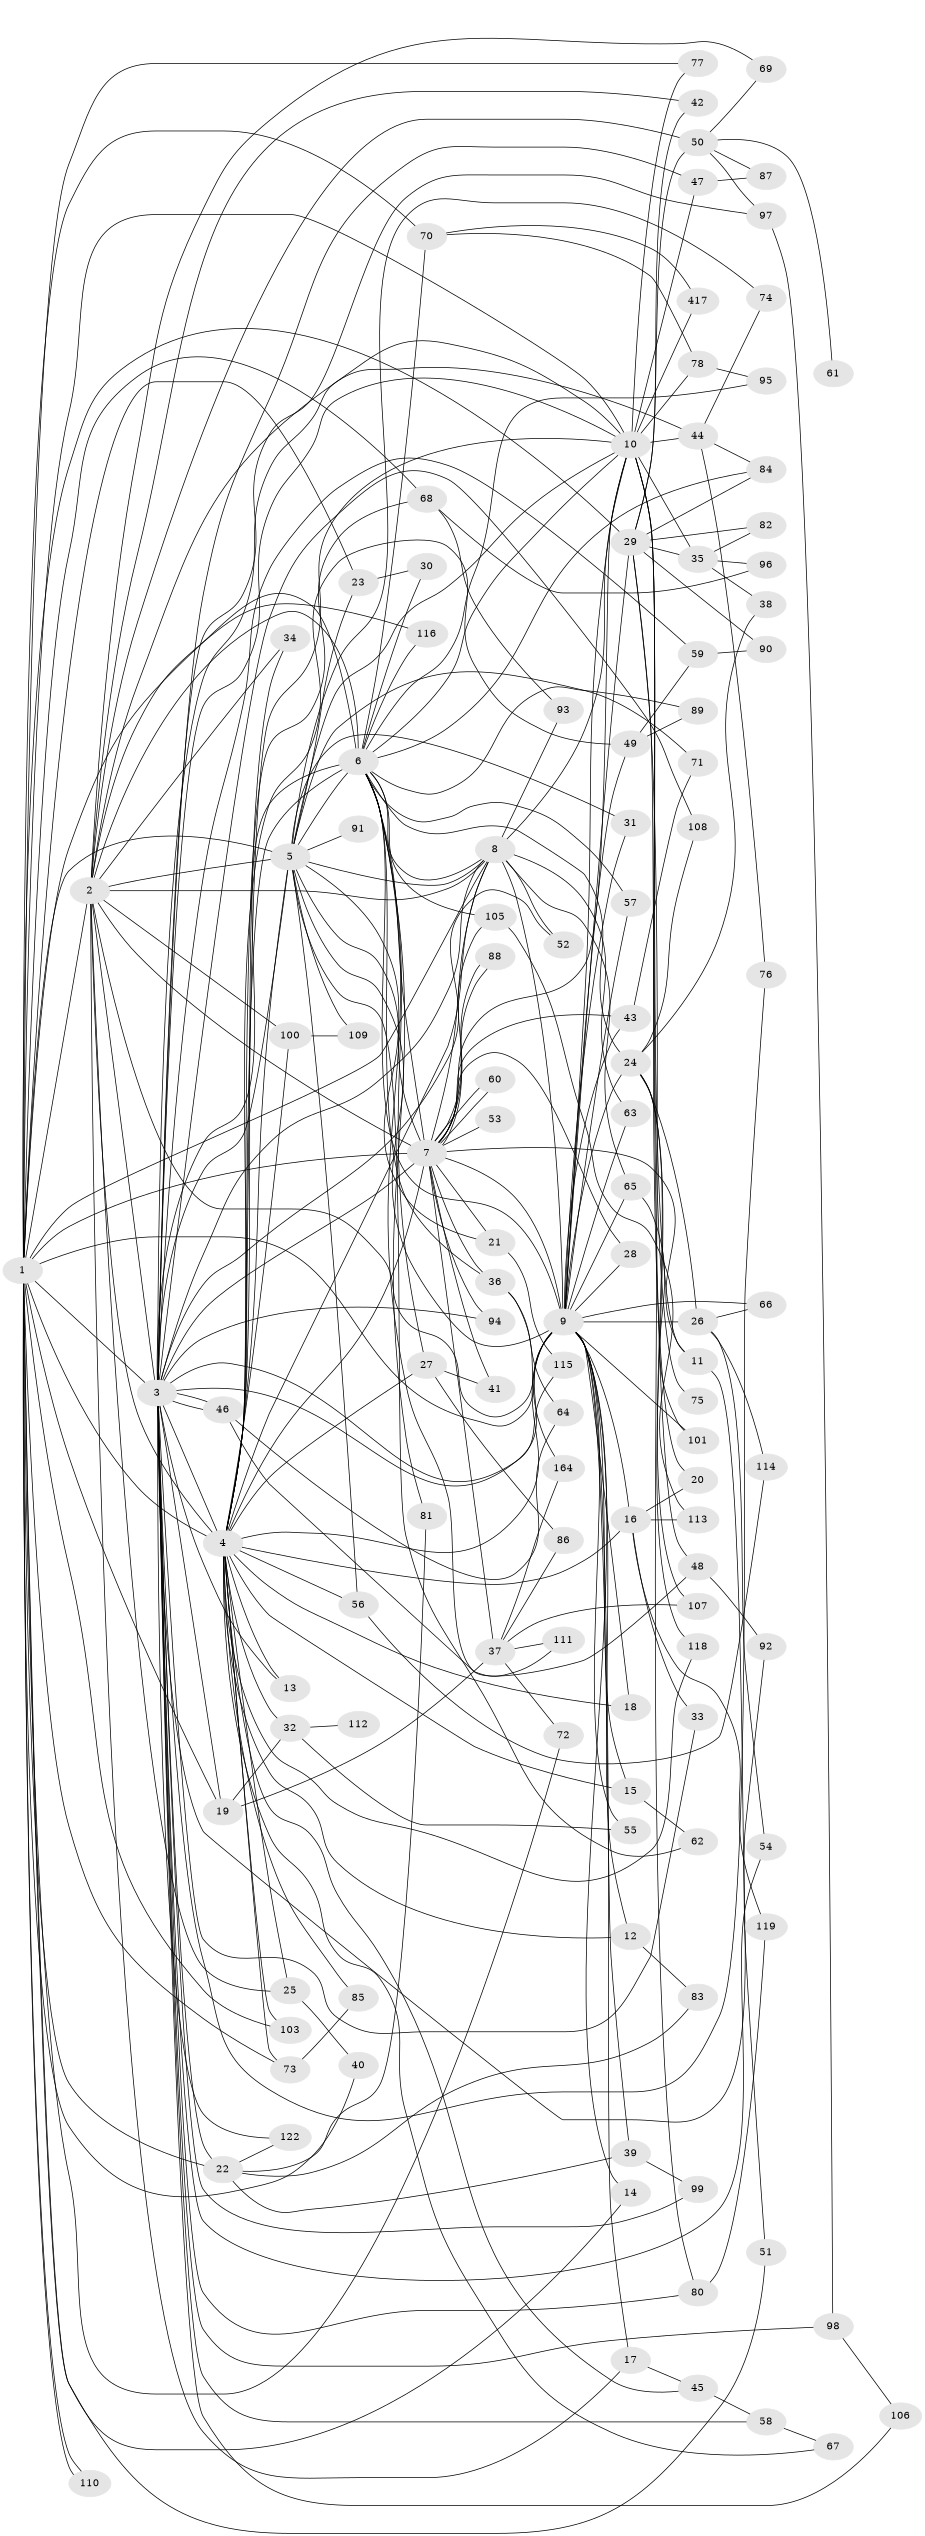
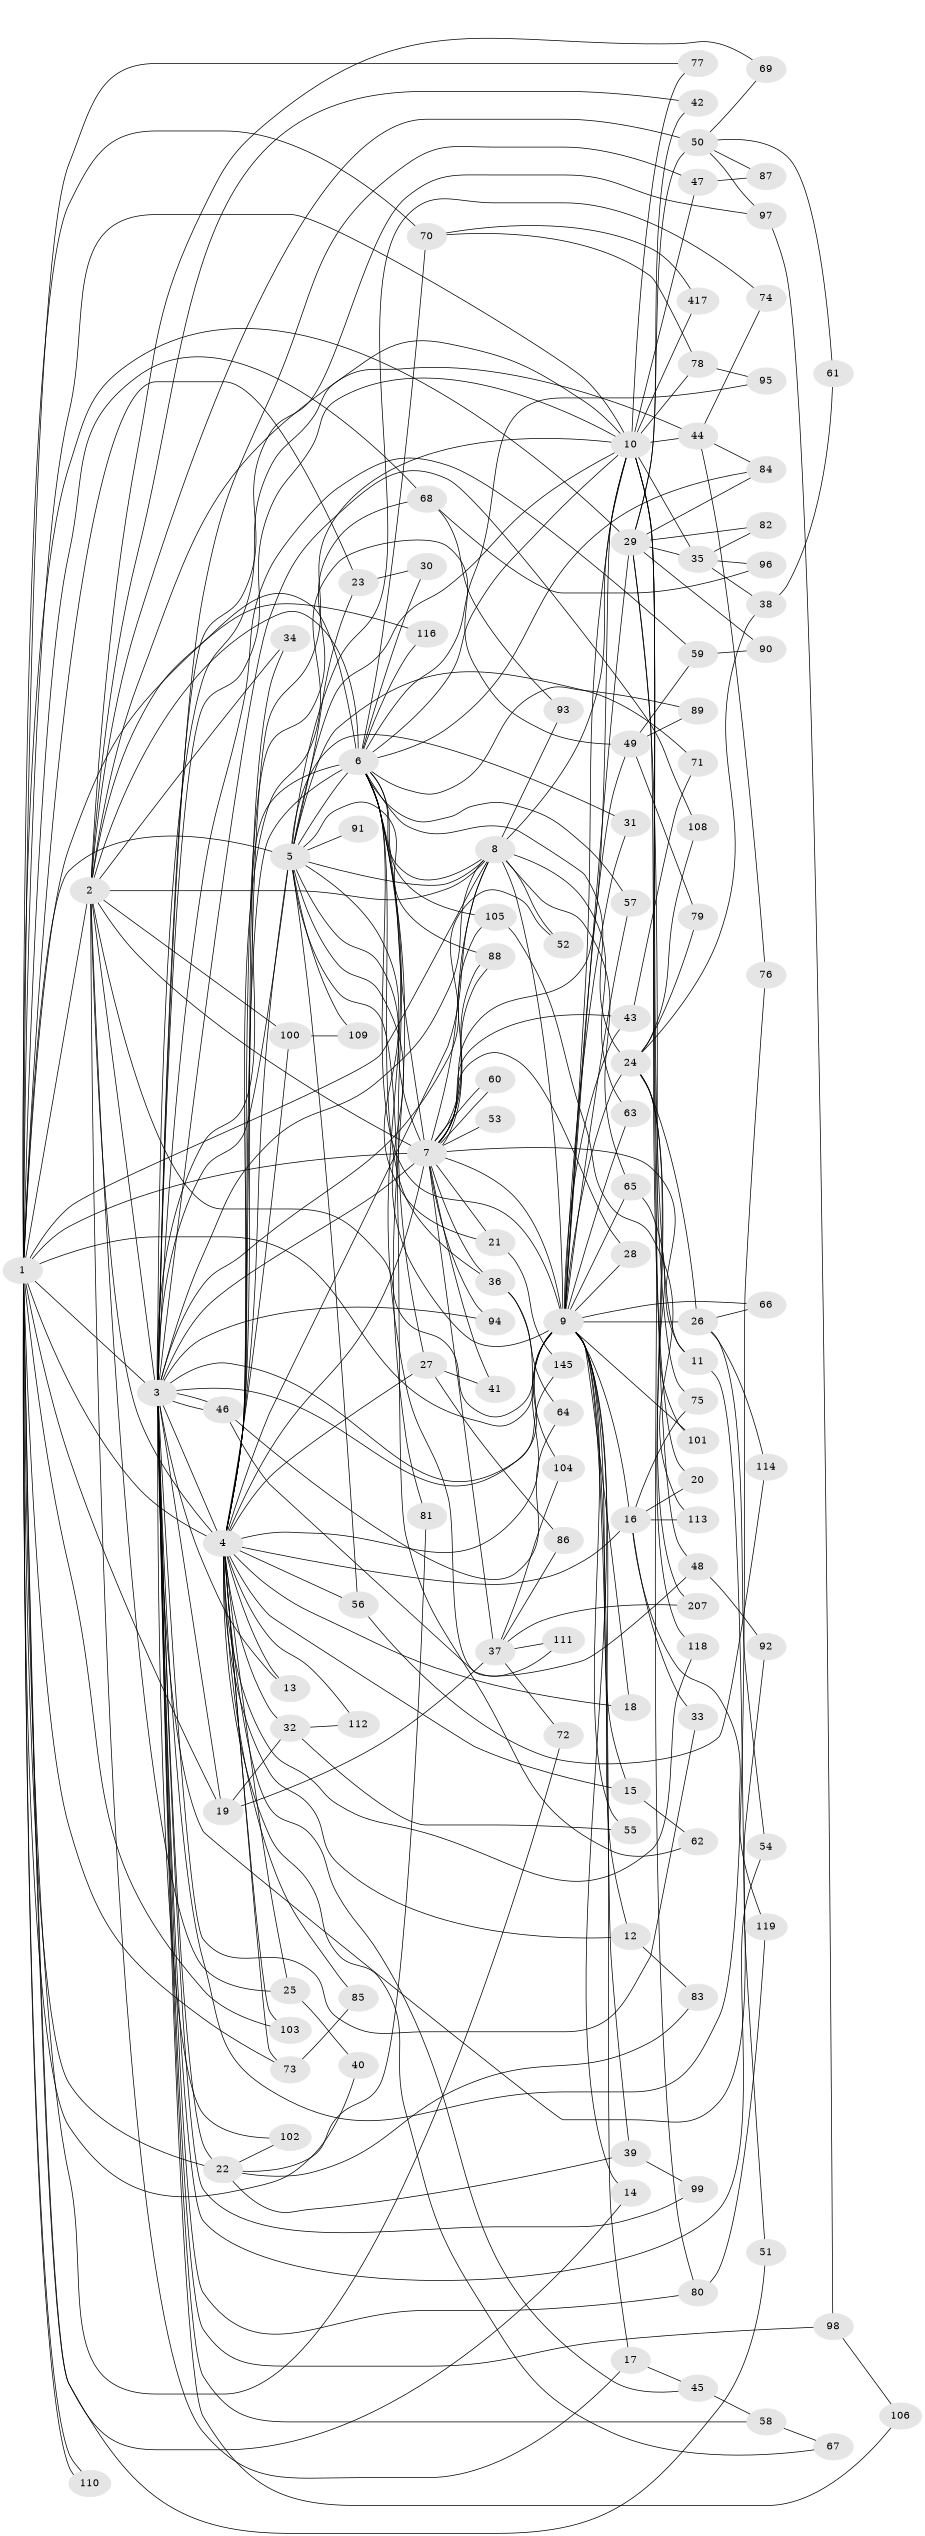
  graph {
    rankdir=LR
    node [color=gray90 style=filled]
    1
    2
    3
    4
    5
    6
    7
    8
    9
    10
    14
    19
    22
    23
    29
    40
    51
    68
    70
    72
    73
    77
    103
    110
    17
    25
    34
    42
    50
    69
    100
    116
    13
    33
    44
    46
    47
    52
    54
    58
    59
    76
    80
    92
    94
    97
    98
    99
-   102 [label=122]
+   102
    106
    108
-   115
+   115 [label=145]
    12
    15
    16
    18
    27
    32
    45
    49
    56
    67
    85
    112
    118
    21
    31
    62
    71
    74
    91
    109
    24
    30
    36
    48
    57
    81
    84
    89
    95
    105
    53
    11
    28
    37
    41
    43
    60
    88
    63
    65
    93
    26
    39
    55
    66
    101
    20
    35
    75
    78
    n103 [label=417]
    83
    82
    90
    96
    61
    87
    64
    111
    119
    113
    86
+   79
    114
    38
-   107
-   104 [label=164]
+   107 [label=207]
+   104
    1 -- 2
    1 -- 3
    1 -- 4
    1 -- 5
    1 -- 6
    1 -- 7
    1 -- 8
    1 -- 9
    1 -- 10
    1 -- 14
    1 -- 19
    1 -- 22
    1 -- 23
    1 -- 29
    1 -- 40
    1 -- 51
    1 -- 68
    1 -- 70
    1 -- 72
    1 -- 73
    1 -- 77
    1 -- 103
    1 -- 110
    1 -- 110
    2 -- 3
    2 -- 4
-   2 -- 5
+   88 -- 5
    2 -- 6
    2 -- 7
    2 -- 8
    2 -- 9
    2 -- 10
    2 -- 17
    2 -- 25
    2 -- 34
    2 -- 42
    2 -- 50
    2 -- 69
    2 -- 100
    2 -- 116
    3 -- 4
    3 -- 5
    3 -- 6
    3 -- 7
    3 -- 8
    3 -- 9
    3 -- 10
    3 -- 19
    3 -- 22
    3 -- 13
    3 -- 33
    3 -- 44
    3 -- 46
    3 -- 46
    3 -- 47
    3 -- 52
    3 -- 54
    3 -- 58
    3 -- 59
    3 -- 76
    3 -- 80
    3 -- 92
    3 -- 94
    3 -- 97
    3 -- 98
    3 -- 99
    3 -- 102
    3 -- 106
    3 -- 108
    3 -- 115
    4 -- 5
    4 -- 6
    4 -- 7
    4 -- 8
    4 -- 9
    4 -- 10
    4 -- 68
    4 -- 73
    4 -- 103
    4 -- 25
    4 -- 34
    4 -- 100
    4 -- 13
    4 -- 12
    4 -- 15
    4 -- 16
    4 -- 18
    4 -- 27
    4 -- 32
    4 -- 45
    4 -- 49
    4 -- 56
    4 -- 67
    4 -- 85
+   4 -- 112
    4 -- 118
    5 -- 6
    5 -- 7
    5 -- 8
    5 -- 9
    5 -- 10
    5 -- 23
    5 -- 56
    5 -- 21
    5 -- 31
    5 -- 62
    5 -- 71
    5 -- 74
    5 -- 91
    5 -- 109
    6 -- 7
    6 -- 8
    6 -- 9
    6 -- 10
    6 -- 70
    6 -- 116
    6 -- 27
    6 -- 24
    6 -- 30
    6 -- 36
    6 -- 48
    6 -- 57
    6 -- 81
    6 -- 84
    6 -- 89
    6 -- 95
    6 -- 105
    7 -- 8
    7 -- 9
    7 -- 10
    7 -- 94
    7 -- 21
    7 -- 36
    7 -- 105
    7 -- 53
    7 -- 11
    7 -- 28
    7 -- 37
    7 -- 41
    7 -- 43
    7 -- 60
    7 -- 60
    7 -- 88
    7 -- 88
    8 -- 9
    8 -- 10
    8 -- 52
    8 -- 63
    8 -- 65
    8 -- 93
    9 -- 10
    9 -- 14
    9 -- 29
    9 -- 17
    9 -- 12
    9 -- 15
    9 -- 16
    9 -- 18
    9 -- 49
    9 -- 31
    9 -- 24
    9 -- 57
    9 -- 28
    9 -- 43
    9 -- 63
    9 -- 65
    9 -- 26
    9 -- 39
    9 -- 55
    9 -- 66
    9 -- 101
    10 -- 77
    10 -- 44
    10 -- 47
    10 -- 11
    10 -- 20
    10 -- 35
    10 -- 75
    10 -- 78
    10 -- n103
    19 -- 32
    19 -- 37
    22 -- 102
    22 -- 81
    22 -- 39
    22 -- 83
    23 -- 30
    29 -- 42
    29 -- 50
    29 -- 80
    29 -- 48
    29 -- 84
    29 -- 35
    29 -- 82
    29 -- 90
    68 -- 93
    68 -- 96
    70 -- 78
    70 -- n103
    73 -- 85
    17 -- 45
    25 -- 40
    50 -- 69
    50 -- 97
    50 -- 61
    50 -- 87
    100 -- 109
    44 -- 76
    44 -- 74
    44 -- 84
    46 -- 64
    46 -- 111
    47 -- 87
    58 -- 67
    59 -- 90
    80 -- 119
    97 -- 98
    98 -- 106
    12 -- 83
    15 -- 62
    16 -- 33
    16 -- 20
+   16 -- 75
    16 -- 119
    16 -- 113
    27 -- 41
    27 -- 86
    32 -- 112
    32 -- 55
    45 -- 58
    49 -- 59
    49 -- 89
+   49 -- 79
    56 -- 114
    21 -- 115
    24 -- 108
    24 -- 118
    24 -- 26
+   24 -- 79
    24 -- 38
    24 -- 107
    36 -- 64
    36 -- 104
    48 -- 92
    105 -- 113
    11 -- 51
    37 -- 72
    37 -- 111
    37 -- 86
    37 -- 107
    37 -- 104
    43 -- 71
    65 -- 101
    26 -- 54
    26 -- 66
    26 -- 114
    39 -- 99
    35 -- 82
    35 -- 96
    35 -- 38
    78 -- 95
+   38 -- 61
  }
